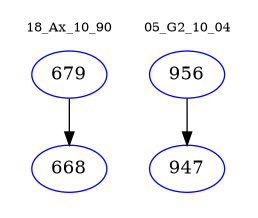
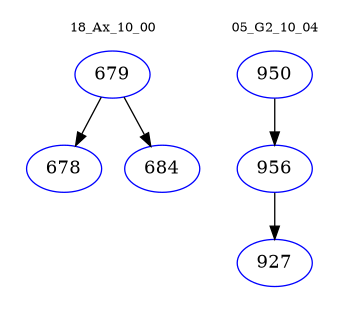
  digraph {
    fontname="DejaVu Serif"
    node [color=blue fontname="DejaVu Serif"]
    edge [color=black fontname="DejaVu Serif"]
    n1 [label=679]
-   n2 [label=668]
-   n5 [label=947]
+   n2 [label=678]
+   n3 [label=684]
+   n4 [label=950]
+   n5 [label=927]
    n6 [label=956]
    subgraph cluster_1 {
      color=white
      fontsize=10
-     label="18_Ax_10_90"
+     label="18_Ax_10_00"
      n1
      n2
+     n3
    }
    subgraph cluster_2 {
      color=white
      fontsize=10
      label="05_G2_10_04"
+     n4
      n5
      n6
    }
    n1 -> n2
+   n1 -> n3
+   n4 -> n6
    n6 -> n5
  }
